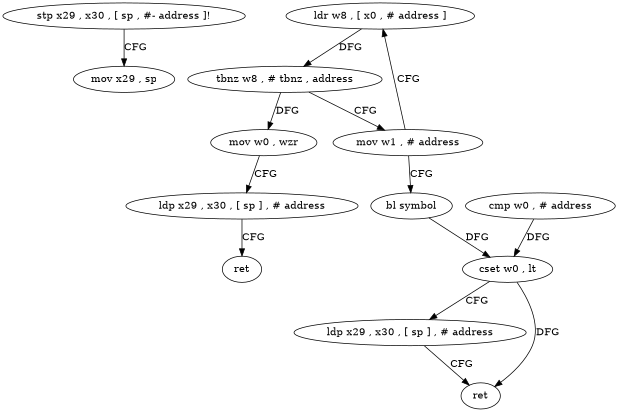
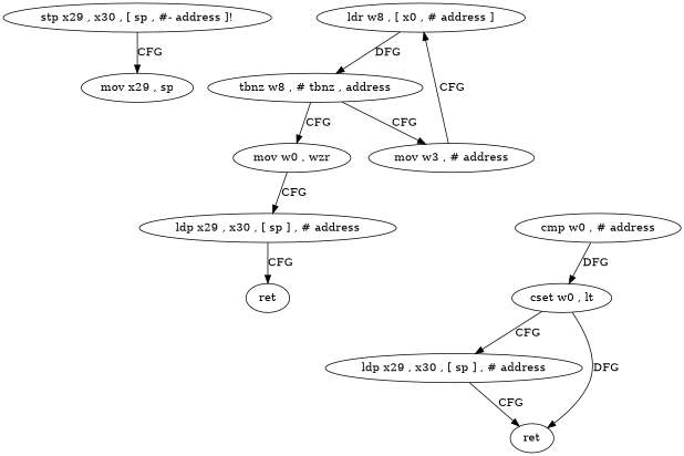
  digraph {
    n1 [label="stp x29 , x30 , [ sp , #- address ]!"]
    n2 [label="mov x29 , sp"]
    n3 [label="ldr w8 , [ x0 , # address ]"]
    n4 [label="tbnz w8 , # tbnz , address"]
    n5 [label="mov w0 , wzr"]
-   n6 [label="mov w1 , # address"]
+   n6 [label="mov w3 , # address"]
    n7 [label="ldp x29 , x30 , [ sp ] , # address"]
-   n8 [label="bl symbol"]
    n9 [label=ret]
    n10 [label="cset w0 , lt"]
    n11 [label="cmp w0 , # address"]
    n12 [label="ldp x29 , x30 , [ sp ] , # address"]
    n13 [label=ret]
    n1 -> n2 [label=CFG]
    n3 -> n4 [label=DFG]
-   n4 -> n5 [label=DFG]
+   n4 -> n5 [label=CFG]
    n4 -> n6 [label=CFG]
    n5 -> n7 [label=CFG]
    n6 -> n3 [label=CFG]
-   n6 -> n8 [label=CFG]
    n7 -> n9 [label=CFG]
-   n8 -> n10 [label=DFG]
    n10 -> n12 [label=CFG]
    n10 -> n13 [label=DFG]
    n11 -> n10 [label=DFG]
    n12 -> n13 [label=CFG]
  }
